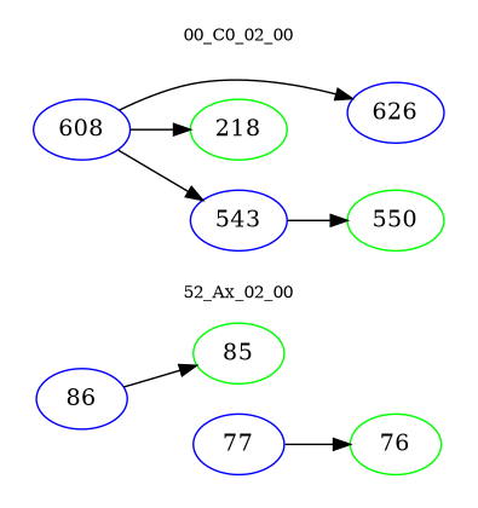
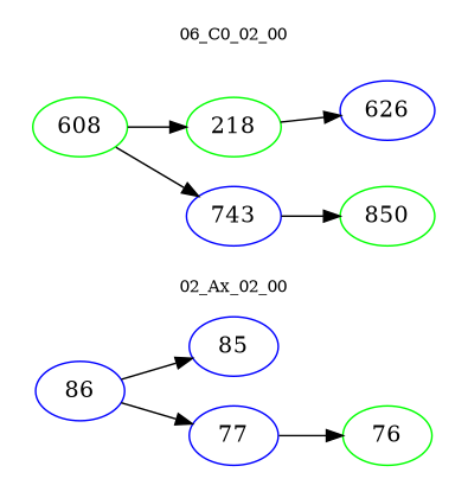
  digraph {
    rankdir=LR
    node [color=blue]
    edge [color=black]
    n1 [label=86]
    n2 [label=77]
-   n3 [color=green label=85]
+   n3 [label=85]
    n4 [color=green label=76]
-   n5 [label=608]
-   n6 [label=543]
+   n5 [color=green label=608]
+   n6 [label=743]
    n7 [color=green label=218]
    n8 [label=626]
-   n9 [color=green label=550]
+   n9 [color=green label=850]
    subgraph cluster_1 {
      color=white
      fontsize=10
-     label="52_Ax_02_00"
+     label="02_Ax_02_00"
      n1
      n2
      n3
      n4
    }
    subgraph cluster_2 {
      color=white
      fontsize=10
-     label="00_C0_02_00"
+     label="06_C0_02_00"
      n5
      n6
      n7
      n8
      n9
    }
+   n1 -> n2
    n1 -> n3
    n2 -> n4
    n5 -> n6
    n5 -> n7
-   n5 -> n8
+   n7 -> n8
    n6 -> n9
  }
